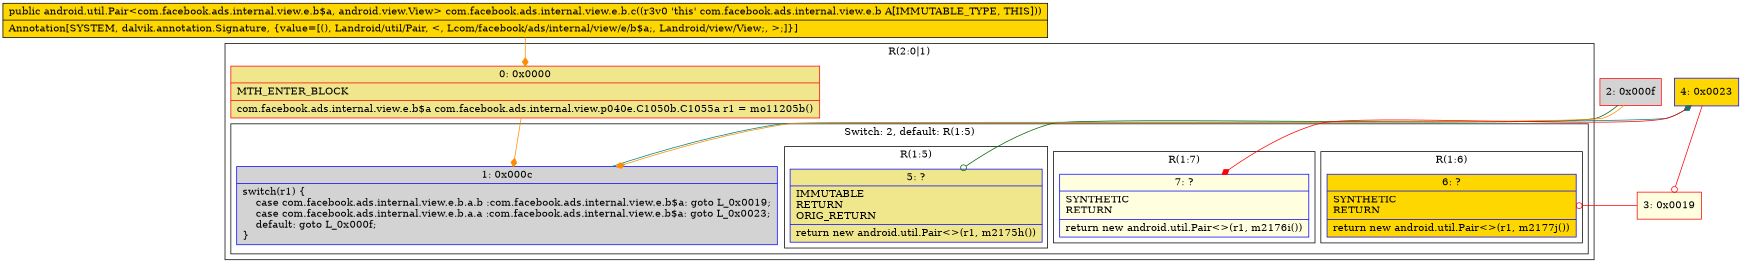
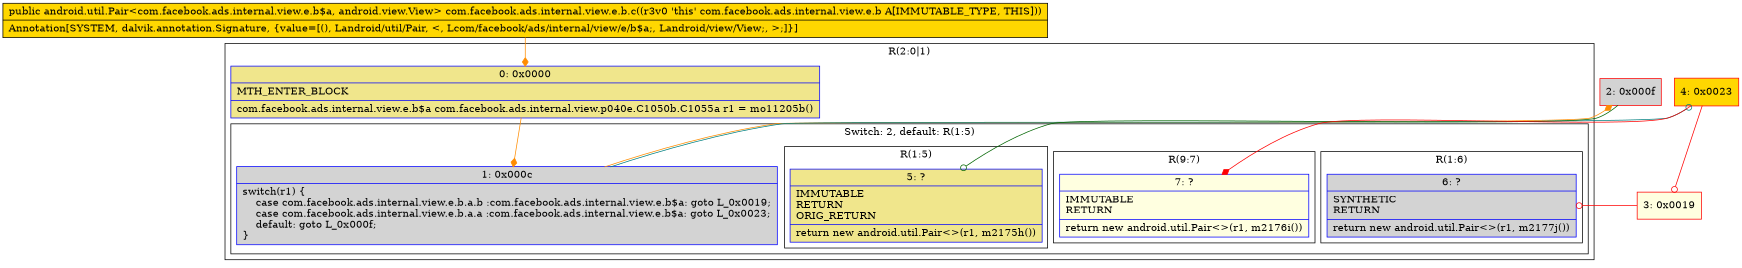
  digraph {
    node [color=blue fillcolor=gold shape=record style=filled]
    edge [arrowhead=diamond color=darkorange]
-   n1 [label="{6\:\ ?|SYNTHETIC\lRETURN\l|return new android.util.Pair\<\>(r1, m2177j())\l}"]
-   n2 [fillcolor=lightyellow label="{7\:\ ?|SYNTHETIC\lRETURN\l|return new android.util.Pair\<\>(r1, m2176i())\l}"]
+   n1 [fillcolor=lightgrey label="{6\:\ ?|SYNTHETIC\lRETURN\l|return new android.util.Pair\<\>(r1, m2177j())\l}"]
+   n2 [fillcolor=lightyellow label="{7\:\ ?|IMMUTABLE\lRETURN\l|return new android.util.Pair\<\>(r1, m2176i())\l}"]
    n3 [fillcolor=khaki label="{5\:\ ?|IMMUTABLE\lRETURN\lORIG_RETURN\l|return new android.util.Pair\<\>(r1, m2175h())\l}"]
    n4 [fillcolor=lightgrey label="{1\:\ 0x000c|switch(r1) \{\l    case com.facebook.ads.internal.view.e.b.a.b :com.facebook.ads.internal.view.e.b$a: goto L_0x0019;\l    case com.facebook.ads.internal.view.e.b.a.a :com.facebook.ads.internal.view.e.b$a: goto L_0x0023;\l    default: goto L_0x000f;\l\}\l}"]
-   n5 [color=red fillcolor=khaki label="{0\:\ 0x0000|MTH_ENTER_BLOCK\l|com.facebook.ads.internal.view.e.b$a com.facebook.ads.internal.view.p040e.C1050b.C1055a r1 = mo11205b()\l}"]
+   n5 [fillcolor=khaki label="{0\:\ 0x0000|MTH_ENTER_BLOCK\l|com.facebook.ads.internal.view.e.b$a com.facebook.ads.internal.view.p040e.C1050b.C1055a r1 = mo11205b()\l}"]
    n6 [color=red fillcolor=lightgrey label="{2\:\ 0x000f}"]
-   n7 [label="{4\:\ 0x0023}"]
+   n7 [color=red label="{4\:\ 0x0023}"]
    n8 [color=red fillcolor=lightyellow label="{3\:\ 0x0019}"]
    n9 [label="{public android.util.Pair\<com.facebook.ads.internal.view.e.b$a, android.view.View\> com.facebook.ads.internal.view.e.b.c((r3v0 'this' com.facebook.ads.internal.view.e.b A[IMMUTABLE_TYPE, THIS]))  | Annotation[SYSTEM, dalvik.annotation.Signature, \{value=[(), Landroid\/util\/Pair, \<, Lcom\/facebook\/ads\/internal\/view\/e\/b$a;, Landroid\/view\/View;, \>;]\}]\l}" color=""]
    subgraph cluster_1 {
      label="R(2:0|1)"
      n5
      subgraph cluster_2 {
        label="Switch: 2, default: R(1:5)"
        n4
        subgraph cluster_3 {
          label="R(1:6)"
          n1
        }
        subgraph cluster_4 {
-         label="R(1:7)"
+         label="R(9:7)"
          n2
        }
        subgraph cluster_5 {
          label="R(1:5)"
          n3
        }
      }
    }
-   n6 -> n4
-   n4 -> n7 [color=teal]
+   n4 -> n6
+   n4 -> n7 [arrowhead=odot color=teal]
    n5 -> n4
    n6 -> n3 [arrowhead=odot color=darkgreen]
    n7 -> n2 [color=red]
    n7 -> n8 [arrowhead=odot color=red]
    n8 -> n1 [arrowhead=odot color=red]
    n9 -> n5
  }
